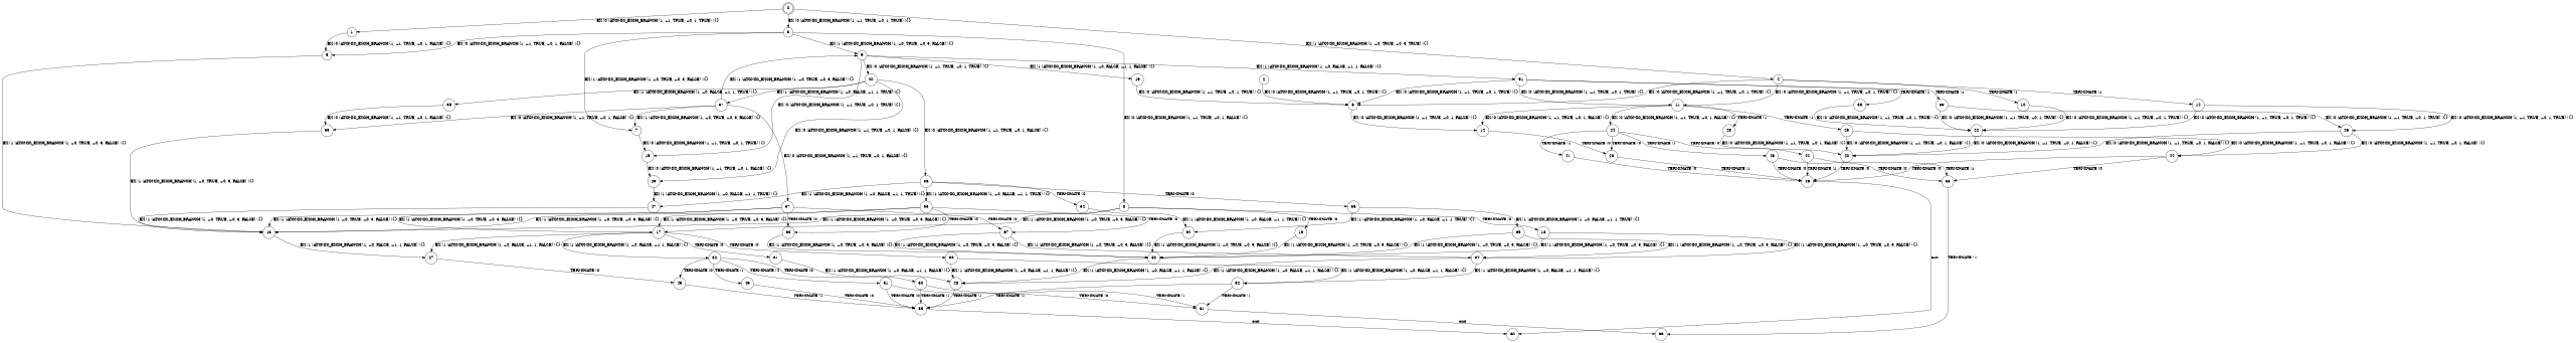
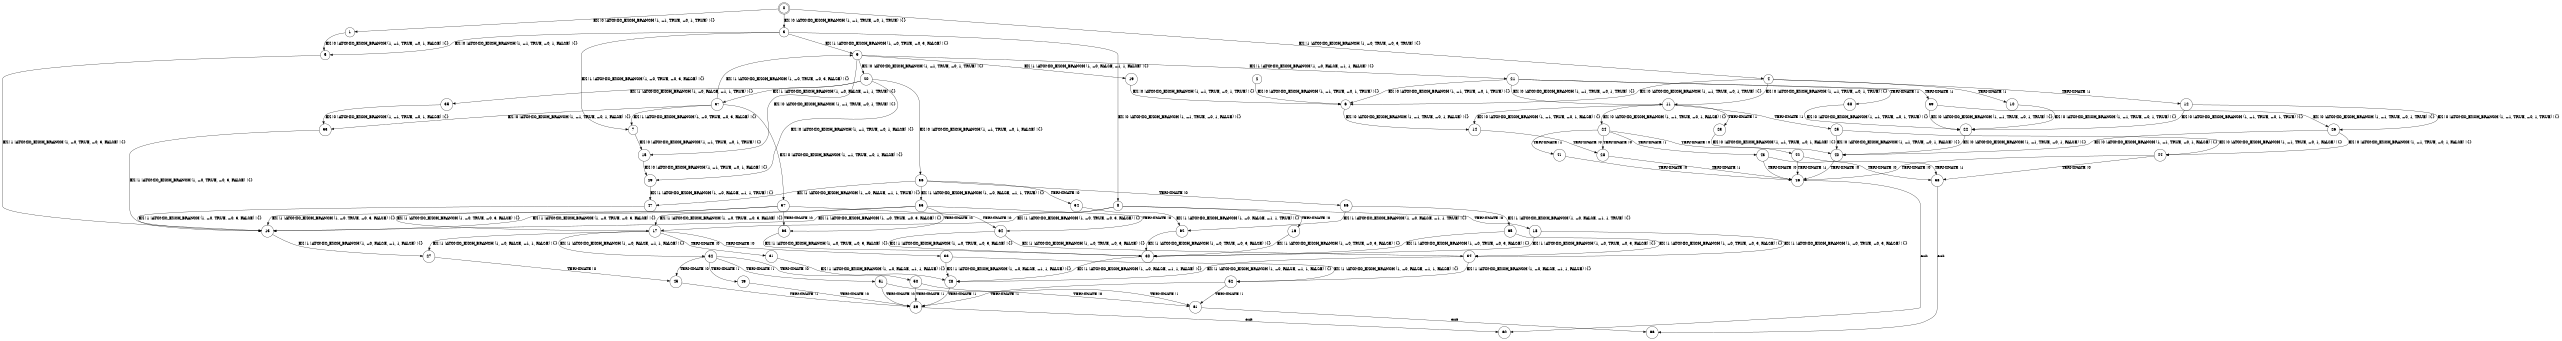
  digraph {
    node [shape=circle]
    0 [peripheries=2]
    1
    3
    4
    5
    2
    6
    7
    8
    9
    10
    11
    12
    13
    14
    15
    16
    17
    18
    19
    20
-   21 [label=91]
+   21
    22
    23
    24
    25
    26
    27
    28
    29
    30
    31
    32
    33
    34
    35
    36
    37
    38
    39
    40
    41
    42
    43
    44
    45
    46
    47
    48
    49
    50
    51
    52
    53
    54
    55
    56
    57
    58
    n60 [label=89]
    60
    61
    62
    63
-   64 [label=67]
+   64
    65
    66
    0 -> 1 [label="EX !0 !ATOMIC_EXCH_BRANCH (1, +1, TRUE, +0, 1, TRUE) !{}"]
    0 -> 3 [label="EX !0 !ATOMIC_EXCH_BRANCH (1, +1, TRUE, +0, 1, TRUE) !{}"]
    0 -> 4 [label="EX !1 !ATOMIC_EXCH_BRANCH (1, +0, TRUE, +0, 3, TRUE) !{}"]
    1 -> 5 [label="EX !0 !ATOMIC_EXCH_BRANCH (1, +1, TRUE, +0, 1, FALSE) !{}"]
    3 -> 5 [label="EX !0 !ATOMIC_EXCH_BRANCH (1, +1, TRUE, +0, 1, FALSE) !{}"]
    3 -> 7 [label="EX !1 !ATOMIC_EXCH_BRANCH (1, +0, TRUE, +0, 3, FALSE) !{}"]
    3 -> 8 [label="EX !0 !ATOMIC_EXCH_BRANCH (1, +1, TRUE, +0, 1, FALSE) !{}"]
    3 -> 9 [label="EX !1 !ATOMIC_EXCH_BRANCH (1, +0, TRUE, +0, 3, FALSE) !{}"]
    4 -> 6 [label="EX !0 !ATOMIC_EXCH_BRANCH (1, +1, TRUE, +0, 1, TRUE) !{}"]
    4 -> 10 [label="TERMINATE !1"]
    4 -> 11 [label="EX !0 !ATOMIC_EXCH_BRANCH (1, +1, TRUE, +0, 1, TRUE) !{}"]
    4 -> 12 [label="TERMINATE !1"]
    5 -> 13 [label="EX !1 !ATOMIC_EXCH_BRANCH (1, +0, TRUE, +0, 3, FALSE) !{}"]
    2 -> 6 [label="EX !0 !ATOMIC_EXCH_BRANCH (1, +1, TRUE, +0, 1, TRUE) !{}"]
    6 -> 14 [label="EX !0 !ATOMIC_EXCH_BRANCH (1, +1, TRUE, +0, 1, FALSE) !{}"]
    7 -> 15 [label="EX !0 !ATOMIC_EXCH_BRANCH (1, +1, TRUE, +0, 1, TRUE) !{}"]
    8 -> 13 [label="EX !1 !ATOMIC_EXCH_BRANCH (1, +0, TRUE, +0, 3, FALSE) !{}"]
    8 -> 16 [label="TERMINATE !0"]
    8 -> 17 [label="EX !1 !ATOMIC_EXCH_BRANCH (1, +0, TRUE, +0, 3, FALSE) !{}"]
    8 -> 18 [label="TERMINATE !0"]
    9 -> 15 [label="EX !0 !ATOMIC_EXCH_BRANCH (1, +1, TRUE, +0, 1, TRUE) !{}"]
    9 -> 19 [label="EX !1 !ATOMIC_EXCH_BRANCH (1, +0, FALSE, +1, 1, FALSE) !{}"]
    9 -> 20 [label="EX !0 !ATOMIC_EXCH_BRANCH (1, +1, TRUE, +0, 1, TRUE) !{}"]
    9 -> 21 [label="EX !1 !ATOMIC_EXCH_BRANCH (1, +0, FALSE, +1, 1, FALSE) !{}"]
    10 -> 22 [label="EX !0 !ATOMIC_EXCH_BRANCH (1, +1, TRUE, +0, 1, TRUE) !{}"]
    11 -> 14 [label="EX !0 !ATOMIC_EXCH_BRANCH (1, +1, TRUE, +0, 1, FALSE) !{}"]
    11 -> 23 [label="TERMINATE !1"]
    11 -> 24 [label="EX !0 !ATOMIC_EXCH_BRANCH (1, +1, TRUE, +0, 1, FALSE) !{}"]
    11 -> 25 [label="TERMINATE !1"]
    12 -> 22 [label="EX !0 !ATOMIC_EXCH_BRANCH (1, +1, TRUE, +0, 1, TRUE) !{}"]
    12 -> 26 [label="EX !0 !ATOMIC_EXCH_BRANCH (1, +1, TRUE, +0, 1, TRUE) !{}"]
    13 -> 27 [label="EX !1 !ATOMIC_EXCH_BRANCH (1, +0, FALSE, +1, 1, FALSE) !{}"]
    14 -> 28 [label="TERMINATE !0"]
    15 -> 29 [label="EX !0 !ATOMIC_EXCH_BRANCH (1, +1, TRUE, +0, 1, FALSE) !{}"]
    16 -> 30 [label="EX !1 !ATOMIC_EXCH_BRANCH (1, +0, TRUE, +0, 3, FALSE) !{}"]
    17 -> 27 [label="EX !1 !ATOMIC_EXCH_BRANCH (1, +0, FALSE, +1, 1, FALSE) !{}"]
    17 -> 31 [label="TERMINATE !0"]
    17 -> 32 [label="EX !1 !ATOMIC_EXCH_BRANCH (1, +0, FALSE, +1, 1, FALSE) !{}"]
    17 -> 33 [label="TERMINATE !0"]
    18 -> 30 [label="EX !1 !ATOMIC_EXCH_BRANCH (1, +0, TRUE, +0, 3, FALSE) !{}"]
    18 -> 34 [label="EX !1 !ATOMIC_EXCH_BRANCH (1, +0, TRUE, +0, 3, FALSE) !{}"]
    19 -> 6 [label="EX !0 !ATOMIC_EXCH_BRANCH (1, +1, TRUE, +0, 1, TRUE) !{}"]
    20 -> 29 [label="EX !0 !ATOMIC_EXCH_BRANCH (1, +1, TRUE, +0, 1, FALSE) !{}"]
    20 -> 35 [label="EX !1 !ATOMIC_EXCH_BRANCH (1, +0, FALSE, +1, 1, TRUE) !{}"]
    20 -> 36 [label="EX !0 !ATOMIC_EXCH_BRANCH (1, +1, TRUE, +0, 1, FALSE) !{}"]
    20 -> 37 [label="EX !1 !ATOMIC_EXCH_BRANCH (1, +0, FALSE, +1, 1, TRUE) !{}"]
    21 -> 6 [label="EX !0 !ATOMIC_EXCH_BRANCH (1, +1, TRUE, +0, 1, TRUE) !{}"]
    21 -> 11 [label="EX !0 !ATOMIC_EXCH_BRANCH (1, +1, TRUE, +0, 1, TRUE) !{}"]
    21 -> 38 [label="TERMINATE !1"]
    21 -> 39 [label="TERMINATE !1"]
    22 -> 40 [label="EX !0 !ATOMIC_EXCH_BRANCH (1, +1, TRUE, +0, 1, FALSE) !{}"]
    23 -> 40 [label="EX !0 !ATOMIC_EXCH_BRANCH (1, +1, TRUE, +0, 1, FALSE) !{}"]
    24 -> 28 [label="TERMINATE !0"]
    24 -> 41 [label="TERMINATE !1"]
    24 -> 42 [label="TERMINATE !0"]
    24 -> 43 [label="TERMINATE !1"]
    25 -> 40 [label="EX !0 !ATOMIC_EXCH_BRANCH (1, +1, TRUE, +0, 1, FALSE) !{}"]
    25 -> 44 [label="EX !0 !ATOMIC_EXCH_BRANCH (1, +1, TRUE, +0, 1, FALSE) !{}"]
    26 -> 40 [label="EX !0 !ATOMIC_EXCH_BRANCH (1, +1, TRUE, +0, 1, FALSE) !{}"]
    26 -> 44 [label="EX !0 !ATOMIC_EXCH_BRANCH (1, +1, TRUE, +0, 1, FALSE) !{}"]
    27 -> 45 [label="TERMINATE !0"]
    28 -> 46 [label="TERMINATE !1"]
    29 -> 47 [label="EX !1 !ATOMIC_EXCH_BRANCH (1, +0, FALSE, +1, 1, TRUE) !{}"]
    30 -> 48 [label="EX !1 !ATOMIC_EXCH_BRANCH (1, +0, FALSE, +1, 1, FALSE) !{}"]
    31 -> 48 [label="EX !1 !ATOMIC_EXCH_BRANCH (1, +0, FALSE, +1, 1, FALSE) !{}"]
    32 -> 45 [label="TERMINATE !0"]
    32 -> 49 [label="TERMINATE !1"]
    32 -> 50 [label="TERMINATE !0"]
-   32 -> 51 [label="TERMINATE !4"]
+   32 -> 51 [label="TERMINATE !1"]
    33 -> 48 [label="EX !1 !ATOMIC_EXCH_BRANCH (1, +0, FALSE, +1, 1, FALSE) !{}"]
    33 -> 52 [label="EX !1 !ATOMIC_EXCH_BRANCH (1, +0, FALSE, +1, 1, FALSE) !{}"]
    34 -> 48 [label="EX !1 !ATOMIC_EXCH_BRANCH (1, +0, FALSE, +1, 1, FALSE) !{}"]
    34 -> 52 [label="EX !1 !ATOMIC_EXCH_BRANCH (1, +0, FALSE, +1, 1, FALSE) !{}"]
    35 -> 53 [label="EX !0 !ATOMIC_EXCH_BRANCH (1, +1, TRUE, +0, 1, FALSE) !{}"]
    36 -> 47 [label="EX !1 !ATOMIC_EXCH_BRANCH (1, +0, FALSE, +1, 1, TRUE) !{}"]
    36 -> 54 [label="TERMINATE !0"]
    36 -> 55 [label="EX !1 !ATOMIC_EXCH_BRANCH (1, +0, FALSE, +1, 1, TRUE) !{}"]
    36 -> 56 [label="TERMINATE !0"]
    37 -> 7 [label="EX !1 !ATOMIC_EXCH_BRANCH (1, +0, TRUE, +0, 3, FALSE) !{}"]
    37 -> 9 [label="EX !1 !ATOMIC_EXCH_BRANCH (1, +0, TRUE, +0, 3, FALSE) !{}"]
    37 -> 53 [label="EX !0 !ATOMIC_EXCH_BRANCH (1, +1, TRUE, +0, 1, FALSE) !{}"]
    37 -> 57 [label="EX !0 !ATOMIC_EXCH_BRANCH (1, +1, TRUE, +0, 1, FALSE) !{}"]
    38 -> 22 [label="EX !0 !ATOMIC_EXCH_BRANCH (1, +1, TRUE, +0, 1, TRUE) !{}"]
    39 -> 22 [label="EX !0 !ATOMIC_EXCH_BRANCH (1, +1, TRUE, +0, 1, TRUE) !{}"]
    39 -> 26 [label="EX !0 !ATOMIC_EXCH_BRANCH (1, +1, TRUE, +0, 1, TRUE) !{}"]
    40 -> 46 [label="TERMINATE !0"]
    41 -> 46 [label="TERMINATE !0"]
    42 -> 46 [label="TERMINATE !1"]
    42 -> 58 [label="TERMINATE !1"]
    43 -> 46 [label="TERMINATE !0"]
    43 -> 58 [label="TERMINATE !0"]
    44 -> 46 [label="TERMINATE !0"]
    44 -> 58 [label="TERMINATE !0"]
    45 -> n60 [label="TERMINATE !1"]
    46 -> 60 [label=exit]
    47 -> 13 [label="EX !1 !ATOMIC_EXCH_BRANCH (1, +0, TRUE, +0, 3, FALSE) !{}"]
    48 -> n60 [label="TERMINATE !1"]
    49 -> n60 [label="TERMINATE !0"]
    50 -> n60 [label="TERMINATE !1"]
    50 -> 61 [label="TERMINATE !1"]
    51 -> n60 [label="TERMINATE !0"]
    51 -> 61 [label="TERMINATE !0"]
    52 -> n60 [label="TERMINATE !1"]
    52 -> 61 [label="TERMINATE !1"]
    53 -> 13 [label="EX !1 !ATOMIC_EXCH_BRANCH (1, +0, TRUE, +0, 3, FALSE) !{}"]
    54 -> 62 [label="EX !1 !ATOMIC_EXCH_BRANCH (1, +0, FALSE, +1, 1, TRUE) !{}"]
    55 -> 13 [label="EX !1 !ATOMIC_EXCH_BRANCH (1, +0, TRUE, +0, 3, FALSE) !{}"]
    55 -> 17 [label="EX !1 !ATOMIC_EXCH_BRANCH (1, +0, TRUE, +0, 3, FALSE) !{}"]
    55 -> 63 [label="TERMINATE !0"]
    55 -> 64 [label="TERMINATE !0"]
    56 -> 62 [label="EX !1 !ATOMIC_EXCH_BRANCH (1, +0, FALSE, +1, 1, TRUE) !{}"]
    56 -> 65 [label="EX !1 !ATOMIC_EXCH_BRANCH (1, +0, FALSE, +1, 1, TRUE) !{}"]
    57 -> 13 [label="EX !1 !ATOMIC_EXCH_BRANCH (1, +0, TRUE, +0, 3, FALSE) !{}"]
    57 -> 17 [label="EX !1 !ATOMIC_EXCH_BRANCH (1, +0, TRUE, +0, 3, FALSE) !{}"]
    57 -> 63 [label="TERMINATE !0"]
    57 -> 64 [label="TERMINATE !0"]
-   58 -> 66 [label="TERMINATE !1"]
+   58 -> 66 [label=exit]
    n60 -> 60 [label=exit]
    61 -> 66 [label=exit]
    62 -> 30 [label="EX !1 !ATOMIC_EXCH_BRANCH (1, +0, TRUE, +0, 3, FALSE) !{}"]
    63 -> 30 [label="EX !1 !ATOMIC_EXCH_BRANCH (1, +0, TRUE, +0, 3, FALSE) !{}"]
    64 -> 30 [label="EX !1 !ATOMIC_EXCH_BRANCH (1, +0, TRUE, +0, 3, FALSE) !{}"]
    64 -> 34 [label="EX !1 !ATOMIC_EXCH_BRANCH (1, +0, TRUE, +0, 3, FALSE) !{}"]
    65 -> 30 [label="EX !1 !ATOMIC_EXCH_BRANCH (1, +0, TRUE, +0, 3, FALSE) !{}"]
    65 -> 34 [label="EX !1 !ATOMIC_EXCH_BRANCH (1, +0, TRUE, +0, 3, FALSE) !{}"]
  }
